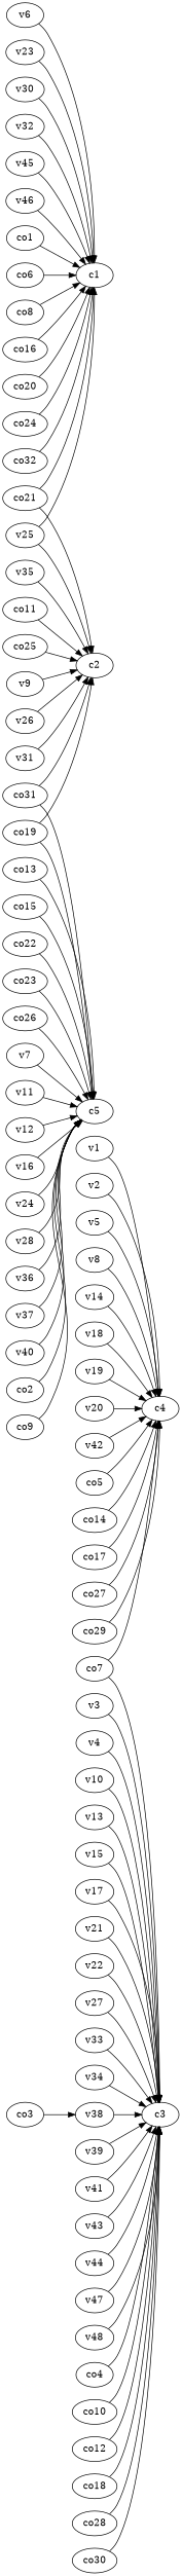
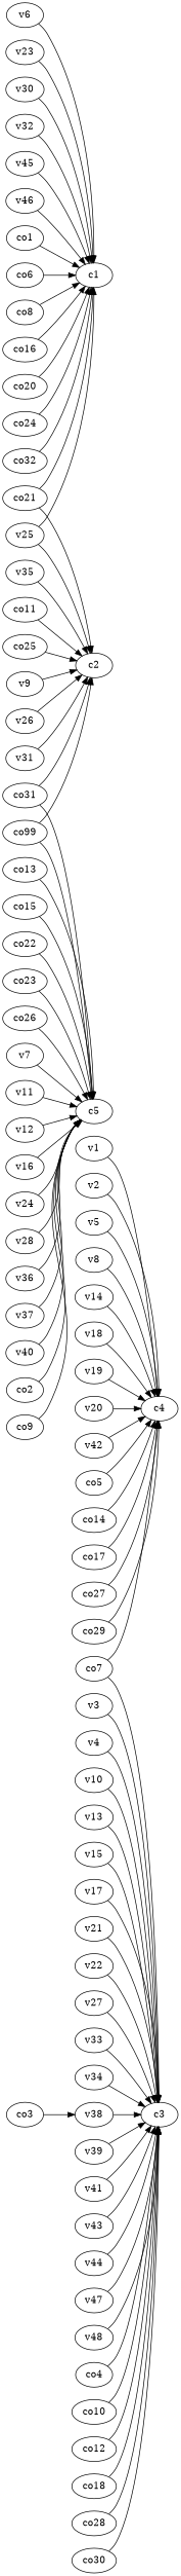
  strict digraph {
    rankdir=LR
    edge [weight=1]
    v1
    c4
    v2
    v3
    c3
    v4
    v5
    v6
    c1
    v7
    c5
    v8
    v9
    c2
    v10
    v11
    v12
    v13
    v14
    v15
    v16
    v17
    v18
    v19
    v20
    v21
    v22
    v23
    v24
    v25
    v26
    v27
    v28
    v30
    v31
    v32
    v33
    v34
    v35
    v36
    v37
    v38
    v39
    v40
    v41
    v42
    v43
    v44
    v45
    v46
    v47
    v48
    co1
    co2
    co3
    co4
    co5
    co6
    co7
    co8
    co9
    co10
    co11
    co12
    co13
    co14
    co15
    co16
    co17
    co18
-   co19
+   co19 [label=co99]
    co20
    co21
    co22
    co23
    co24
    co25
    co26
    co27
    co28
    co29
    co30
    co31
    co32
    v1 -> c4
    v2 -> c4
    v3 -> c3
    v4 -> c3
    v5 -> c4
    v6 -> c1
    v7 -> c5
    v8 -> c4
    v9 -> c2
    v10 -> c3
    v11 -> c5
    v12 -> c5
    v13 -> c3
    v14 -> c4
    v15 -> c3
    v16 -> c5
    v17 -> c3
    v18 -> c4
    v19 -> c4
    v20 -> c4
    v21 -> c3
    v22 -> c3
    v23 -> c1
    v24 -> c5
    v25 -> c1
    v25 -> c2
    v26 -> c2
    v27 -> c3
    v28 -> c5
    v30 -> c1
    v31 -> c2
    v32 -> c1
    v33 -> c3
    v34 -> c3
    v35 -> c2
    v36 -> c5
    v37 -> c5
    v38 -> c3
    v39 -> c3
    v40 -> c5
    v41 -> c3
    v42 -> c4
    v43 -> c3
    v44 -> c3
    v45 -> c1
    v46 -> c1
    v47 -> c3
    v48 -> c3
    co1 -> c1
    co2 -> c5
    co3 -> v38
    co4 -> c3
    co5 -> c4
    co6 -> c1
    co7 -> c4
    co7 -> c3
    co8 -> c1
    co9 -> c5
    co10 -> c3
    co11 -> c2
    co12 -> c3
    co13 -> c5
    co14 -> c4
    co15 -> c5
    co16 -> c1
    co17 -> c4
    co18 -> c3
    co19 -> c5
    co19 -> c2
    co20 -> c1
    co21 -> c1
    co21 -> c2
    co22 -> c5
    co23 -> c5
    co24 -> c1
    co25 -> c2
    co26 -> c5
    co27 -> c4
    co28 -> c3
    co29 -> c4
    co30 -> c3
    co31 -> c5
    co31 -> c2
    co32 -> c1
  }
